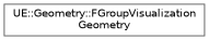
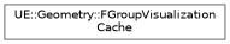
  digraph {
    rankdir=LR
-   n1 [color=grey40 fillcolor=white fontname=Helvetica fontsize=10 height=0.2 label="UE::Geometry::FGroupVisualization\lGeometry" shape=box style=filled width=0.4]
+   n1 [color=grey40 fillcolor=white fontname=Helvetica fontsize=10 height=0.2 label="UE::Geometry::FGroupVisualization\lCache" shape=box style=filled width=0.4]
  }
